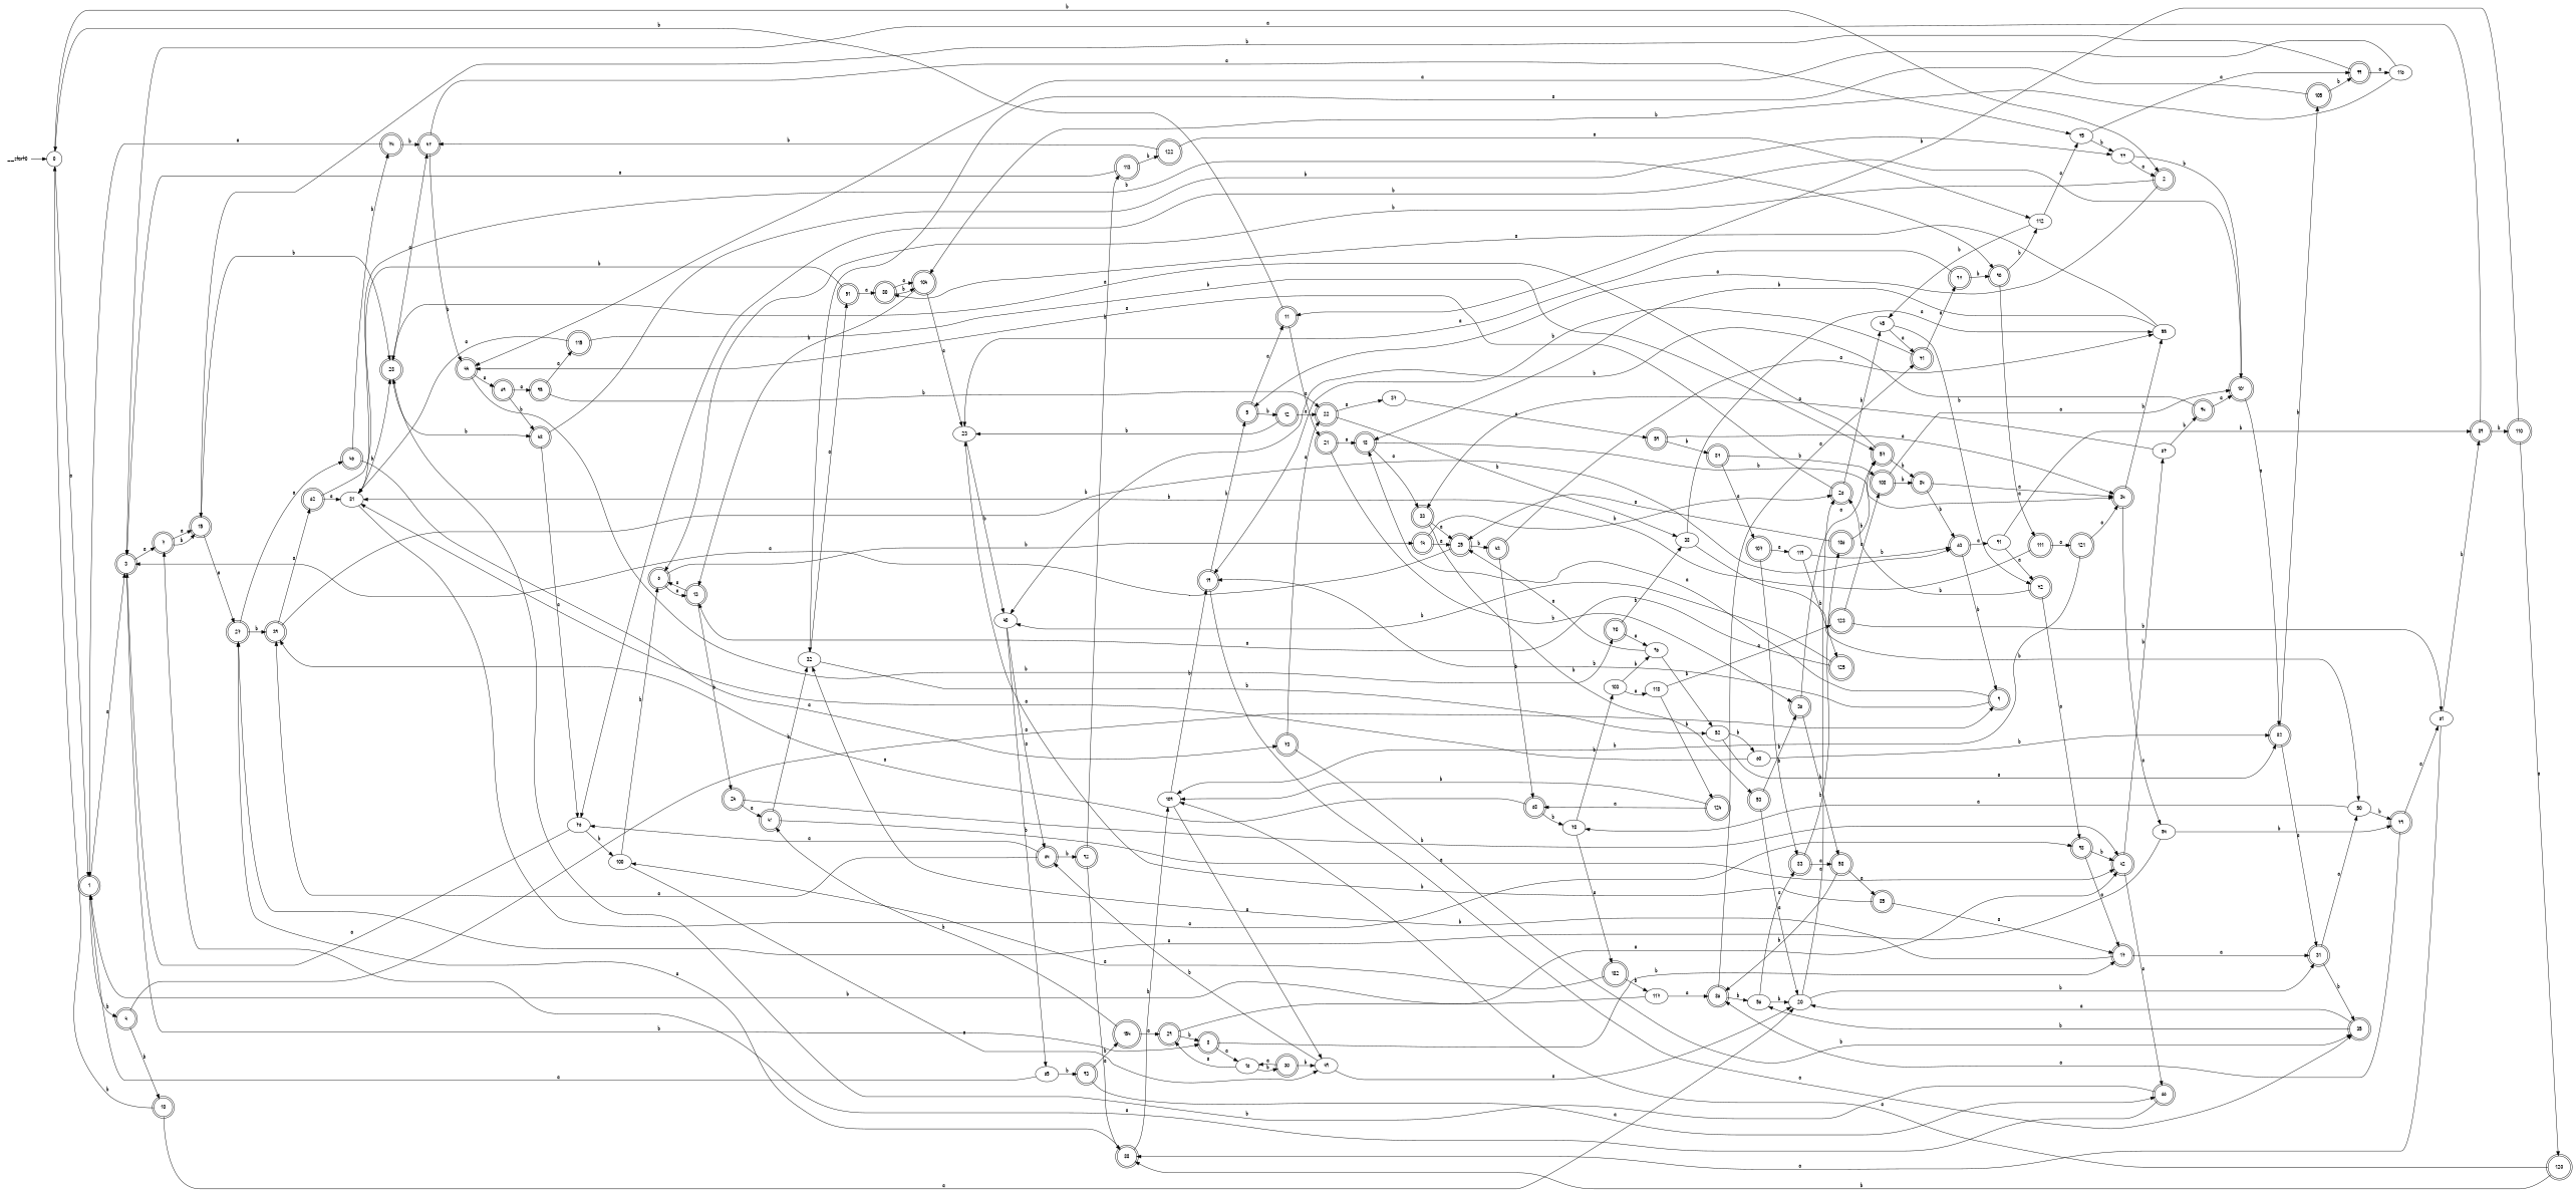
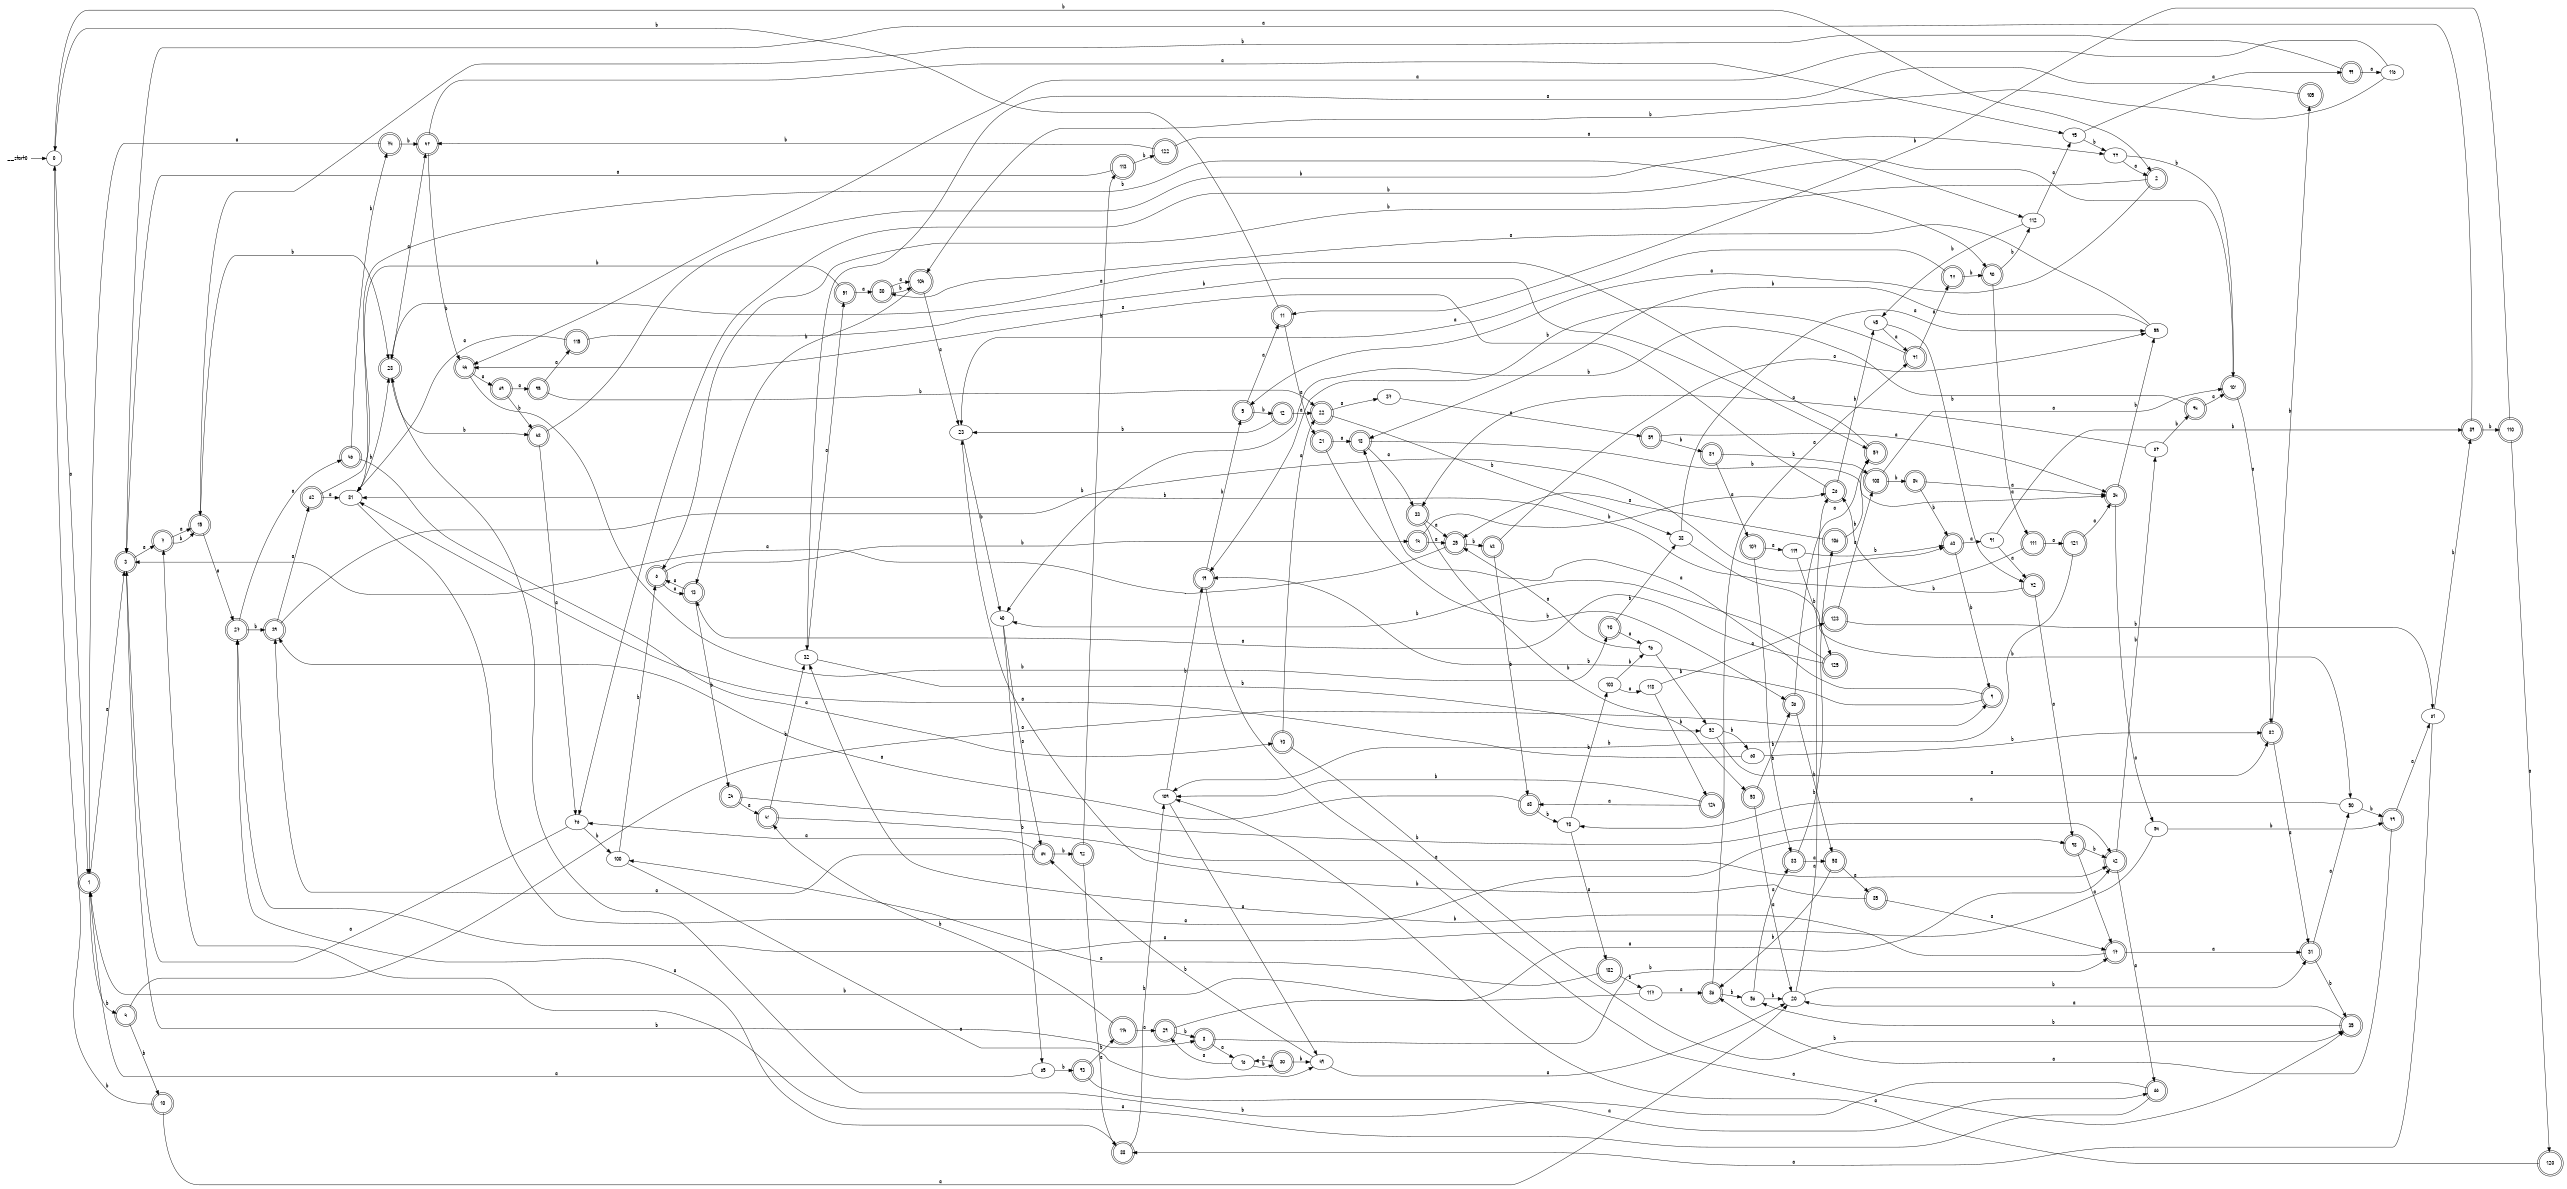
  digraph {
    fontname="Patrick Hand"
    rankdir=LR
    node [fontname="Patrick Hand" shape=doublecircle]
    edge [fontname="Patrick Hand"]
    __start0 [shape=none]
    0 [shape=circle]
    1
    2
    3
    4
    5
    6
    7
    8
    9
    10
    11
    12
    13
    14
    15
    16 [shape=""]
    17
    18
    19
    20 [shape=""]
    21
    22
    23 [shape=""]
    24
    25
    26
    27
    28
    29
    30
    31
    32 [shape=""]
    33
    34
    35
    36
    37 [shape=""]
    38 [shape=""]
    40 [shape=""]
    41
    42
    43
    44
    45 [shape=""]
    39
    46
    47
    48
    49 [shape=""]
    50 [shape=""]
    51
    52 [shape=""]
    53
    54 [shape=""]
    55 [shape=""]
    56 [shape=""]
    57
    58
    59
    62
    63
    64
    65 [shape=""]
    66
    67 [shape=""]
    68
    69
    70
    71
    72
    73
    74
    75 [shape=""]
    76 [shape=""]
    77 [shape=""]
    78 [shape=""]
    79
    80
    81 [shape=""]
    60 [shape=""]
    82
    83
    84
    85
    86
    87
    61 [shape=""]
    88
    89
    90
    91 [shape=""]
    92
    93
    94
    95
    96 [shape=""]
    97
    98
    99
    100 [shape=""]
    101
    n104 [label=182]
    103 [shape=""]
    104
    105
    106
    107
    108
    109 [shape=""]
    110
    111
    112 [shape=""]
    113
-   114 [label=154]
+   114
    115
    116 [shape=""]
    117 [shape=""]
    118 [shape=""]
    119 [shape=""]
    120
    121
    122
    123
    124
    125
    __start0 -> 0
    0 -> 1 [label=a]
    0 -> 2 [label=b]
    1 -> 3 [label=a]
    1 -> 4 [label=b]
    2 -> 5 [label=a]
    2 -> 6 [label=b]
    3 -> 7 [label=a]
    3 -> 8 [label=b]
    4 -> 9 [label=a]
    4 -> 10 [label=b]
    5 -> 11 [label=a]
    5 -> 12 [label=b]
    6 -> 13 [label=a]
    6 -> 14 [label=b]
    7 -> 15 [label=a]
    7 -> 15 [label=b]
    8 -> 16 [label=a]
    8 -> 17 [label=b]
    9 -> 18 [label=a]
    9 -> 19 [label=b]
    10 -> 0 [label=b]
    10 -> 20 [label=a]
    11 -> 0 [label=b]
    11 -> 21 [label=a]
    12 -> 22 [label=a]
    12 -> 23 [label=b]
    13 -> 6 [label=a]
    13 -> 24 [label=b]
    14 -> 25 [label=a]
    14 -> 26 [label=b]
    15 -> 27 [label=a]
    15 -> 28 [label=b]
    16 -> 29 [label=a]
    16 -> 30 [label=b]
    17 -> 31 [label=a]
    17 -> 32 [label=b]
    18 -> 33 [label=a]
    18 -> 34 [label=b]
    19 -> 5 [label=b]
    19 -> 35 [label=a]
    20 -> 26 [label=a]
    20 -> 31 [label=b]
    21 -> 18 [label=a]
    21 -> 36 [label=b]
    22 -> 37 [label=a]
    22 -> 38 [label=b]
    23 -> 40 [label=b]
    24 -> 41 [label=a]
    24 -> 42 [label=b]
    25 -> 3 [label=a]
    25 -> 43 [label=b]
    26 -> 44 [label=a]
    26 -> 45 [label=b]
    27 -> 39 [label=b]
    27 -> 46 [label=a]
    28 -> 47 [label=a]
    28 -> 48 [label=b]
    29 -> 8 [label=b]
    29 -> 42 [label=a]
    30 -> 16 [label=a]
    30 -> 49 [label=b]
    31 -> 35 [label=b]
    31 -> 50 [label=a]
    32 -> 51 [label=a]
    32 -> 52 [label=b]
    33 -> 25 [label=a]
    33 -> 53 [label=b]
    34 -> 54 [label=a]
    34 -> 55 [label=b]
    35 -> 20 [label=a]
    35 -> 56 [label=b]
    36 -> 57 [label=a]
    36 -> 58 [label=b]
    37 -> 59 [label=a]
    38 -> 50 [label=b]
    38 -> 55 [label=a]
    40 -> 64 [label=a]
    40 -> 65 [label=b]
    41 -> 32 [label=b]
    41 -> 42 [label=a]
    42 -> 66 [label=a]
    42 -> 67 [label=b]
    43 -> 55 [label=a]
    43 -> 68 [label=b]
    44 -> 69 [label=a]
    44 -> 70 [label=b]
    45 -> 71 [label=a]
    45 -> 72 [label=b]
    39 -> 62 [label=a]
    39 -> 63 [label=b]
    46 -> 73 [label=a]
    46 -> 74 [label=b]
    47 -> 44 [label=b]
    47 -> 75 [label=a]
    48 -> 76 [label=a]
    48 -> 77 [label=b]
    49 -> 20 [label=a]
    49 -> 64 [label=b]
    50 -> 78 [label=a]
    50 -> 79 [label=b]
    51 -> 80 [label=a]
    51 -> 81 [label=b]
    52 -> 60 [label=b]
    52 -> 82 [label=a]
    53 -> 20 [label=a]
    53 -> 36 [label=b]
    54 -> 27 [label=a]
    54 -> 79 [label=b]
    55 -> 18 [label=b]
    55 -> 80 [label=a]
    56 -> 20 [label=b]
    56 -> 83 [label=a]
    57 -> 28 [label=a]
-   57 -> 84 [label=b]
    58 -> 85 [label=a]
    58 -> 86 [label=b]
    59 -> 34 [label=a]
    59 -> 87 [label=b]
    62 -> 81 [label=a]
    62 -> 90 [label=b]
    63 -> 9 [label=b]
    63 -> 91 [label=a]
    64 -> 39 [label=a]
    64 -> 76 [label=a]
    64 -> 92 [label=b]
    65 -> 1 [label=a]
    65 -> 93 [label=b]
    66 -> 7 [label=a]
    66 -> 28 [label=b]
    67 -> 33 [label=a]
    67 -> 94 [label=b]
    68 -> 39 [label=a]
    68 -> 78 [label=b]
    69 -> 48 [label=b]
    69 -> 95 [label=a]
    70 -> 38 [label=b]
    70 -> 96 [label=a]
    71 -> 19 [label=b]
    71 -> 97 [label=a]
    72 -> 26 [label=b]
    72 -> 98 [label=a]
    73 -> 22 [label=a]
    73 -> 35 [label=b]
    74 -> 1 [label=a]
    74 -> 47 [label=b]
    75 -> 77 [label=b]
    75 -> 99 [label=a]
    76 -> 3 [label=a]
    76 -> 100 [label=b]
    77 -> 2 [label=a]
    77 -> 101 [label=b]
    78 -> n104 [label=a]
    78 -> 103 [label=b]
    79 -> 86 [label=a]
    79 -> 61 [label=a]
    80 -> 104 [label=a]
    80 -> 104 [label=b]
    81 -> 28 [label=b]
    81 -> 98 [label=a]
    60 -> 81 [label=a]
    60 -> 82 [label=b]
    82 -> 31 [label=a]
    82 -> 105 [label=b]
    83 -> 58 [label=a]
    83 -> 106 [label=b]
    84 -> 34 [label=a]
    84 -> 63 [label=b]
    85 -> 17 [label=a]
    85 -> 23 [label=b]
    86 -> 56 [label=b]
    86 -> 71 [label=a]
    87 -> 107 [label=a]
    87 -> 108 [label=b]
    61 -> 88 [label=a]
    61 -> 89 [label=b]
    88 -> 27 [label=a]
    88 -> 109 [label=b]
    89 -> 3 [label=a]
    89 -> 110 [label=b]
    90 -> 111 [label=a]
    90 -> 112 [label=b]
    91 -> 72 [label=a]
    91 -> 89 [label=b]
    92 -> 88 [label=a]
    92 -> 113 [label=b]
    93 -> 66 [label=a]
    93 -> 114 [label=b]
    94 -> 40 [label=b]
    94 -> 101 [label=a]
    95 -> 22 [label=b]
    95 -> 115 [label=a]
    96 -> 25 [label=a]
    96 -> 52 [label=b]
    97 -> 23 [label=a]
    97 -> 90 [label=b]
    98 -> 17 [label=a]
    98 -> 42 [label=b]
    99 -> 15 [label=b]
    99 -> 116 [label=a]
    100 -> 6 [label=b]
    100 -> 49 [label=a]
    101 -> 76 [label=b]
    101 -> 82 [label=a]
    n104 -> 100 [label=a]
    n104 -> 117 [label=b]
    103 -> 96 [label=b]
    103 -> 118 [label=a]
    104 -> 13 [label=b]
    104 -> 23 [label=a]
    105 -> 32 [label=a]
-   105 -> 99 [label=b]
    106 -> 25 [label=a]
    106 -> 57 [label=b]
    107 -> 83 [label=b]
    107 -> 119 [label=a]
    108 -> 84 [label=b]
    108 -> 101 [label=a]
    109 -> 19 [label=b]
    109 -> 49 [label=a]
    110 -> 11 [label=b]
    110 -> 120 [label=a]
    111 -> 81 [label=b]
    111 -> 121 [label=a]
    112 -> 45 [label=b]
    112 -> 75 [label=a]
    113 -> 3 [label=a]
    113 -> 122 [label=b]
    114 -> 29 [label=a]
    114 -> 41 [label=b]
    115 -> 57 [label=b]
    115 -> 81 [label=a]
    116 -> 44 [label=a]
    116 -> 104 [label=b]
    117 -> 1 [label=b]
    117 -> 86 [label=a]
    118 -> 123 [label=a]
    118 -> 124 [label=b]
    119 -> 63 [label=b]
    119 -> 125 [label=b]
-   120 -> 88 [label=b]
    120 -> 109 [label=a]
    121 -> 34 [label=a]
    121 -> 109 [label=b]
    122 -> 47 [label=b]
    122 -> 112 [label=a]
    123 -> 61 [label=b]
    123 -> 108 [label=a]
    124 -> 68 [label=a]
    124 -> 109 [label=b]
    125 -> 13 [label=a]
    125 -> 40 [label=b]
  }
